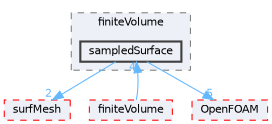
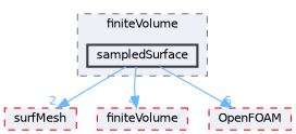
  digraph {
    compound=true
    node [color=red fillcolor="#edf0f7" fontname=Helvetica fontsize=10 shape=box style="filled,dashed"]
    edge [color=steelblue1 fontcolor=steelblue1 fontname=Helvetica fontsize=10 labeldistance=1.5 labelfontname=Helvetica labelfontsize=10]
    n1 [color=grey25 height=0.2 label=sampledSurface style="filled,bold" width=0.4]
    n2 [height=0.2 label=surfMesh width=0.4]
    n3 [height=0.2 label=finiteVolume width=0.4]
    n4 [height=0.2 label=OpenFOAM width=0.4]
    subgraph cluster_1 {
      bgcolor="#edf0f7"
      fontname=Helvetica
      fontsize=10
      label=finiteVolume
      pencolor=grey50
      style="filled,dashed"
      n1
    }
    n1 -> n2 [headlabel=2]
-   n3 -> n1 [headlabel=4]
+   n1 -> n3 [headlabel=4]
    n1 -> n4 [headlabel=5]
  }
